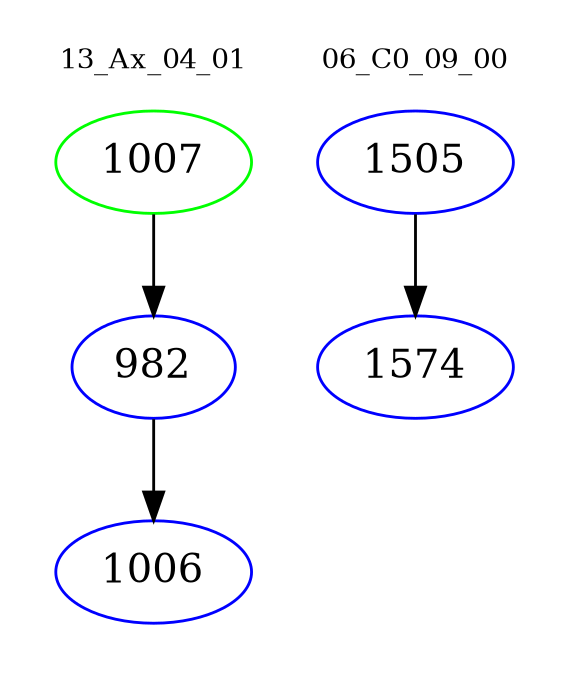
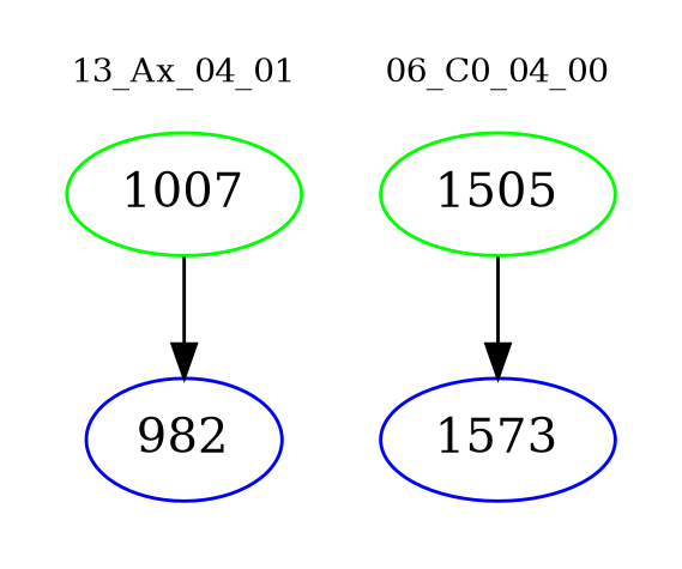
  digraph {
    node [color=blue]
    edge [color=black]
    n1 [color=green label=1007]
    n2 [label=982]
-   n3 [label=1006]
-   n4 [label=1505]
-   n5 [label=1574]
+   n4 [color=green label=1505]
+   n5 [label=1573]
    subgraph cluster_1 {
      color=white
      fontsize=10
      label="13_Ax_04_01"
      n1
      n2
-     n3
    }
    subgraph cluster_2 {
      color=white
      fontsize=10
-     label="06_C0_09_00"
+     label="06_C0_04_00"
      n4
      n5
    }
    n1 -> n2
-   n2 -> n3
    n4 -> n5
  }
